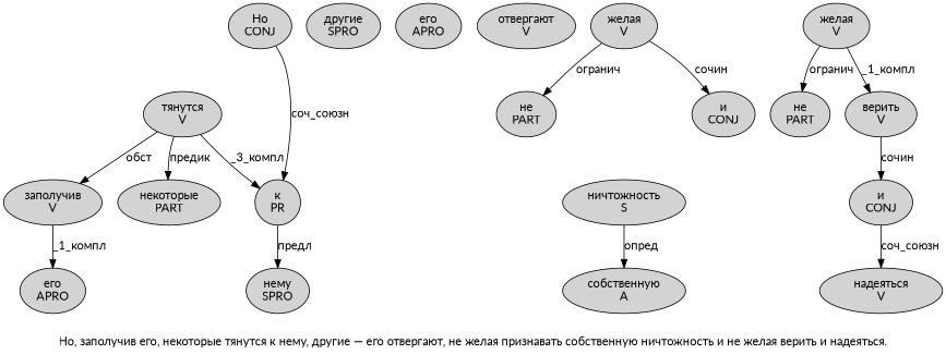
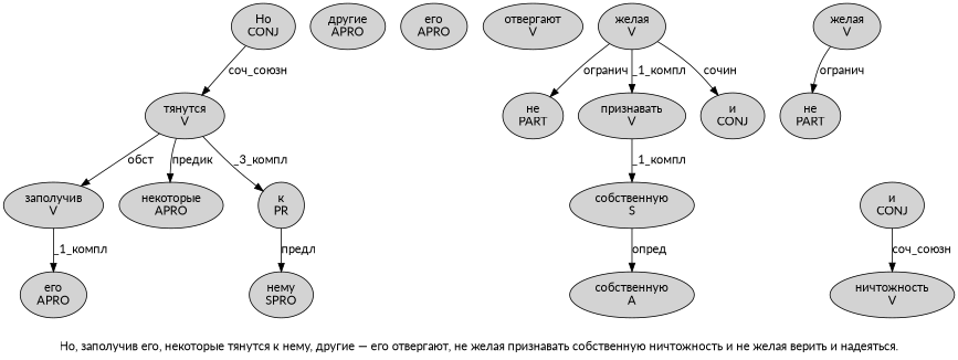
  digraph {
    fontname=Lato
    label="Но, заполучив его, некоторые тянутся к нему, другие — его отвергают, не желая признавать собственную ничтожность и не желая верить и надеяться."
    node [fillcolor=lightgray fontname=Lato penwidth=1 shape=ellipse style=filled]
    edge [fontname=Lato]
    n1 [label="Но\nCONJ"]
    n2 [label="тянутся\nV"]
    n3 [label="заполучив\nV"]
-   n4 [label="некоторые\nPART"]
+   n4 [label="некоторые\nAPRO"]
    n5 [label="к\nPR"]
    n6 [label="его\nAPRO"]
    n7 [label="нему\nSPRO"]
-   n8 [label="другие\nSPRO"]
+   n8 [label="другие\nAPRO"]
    n9 [label="его\nAPRO"]
    n10 [label="отвергают\nV"]
    n11 [label="не\nPART"]
    n12 [label="желая\nV"]
+   n13 [label="признавать\nV"]
    n14 [label="и\nCONJ"]
-   n15 [label="ничтожность\nS"]
+   n15 [label="собственную\nS"]
    n16 [label="собственную\nA"]
    n17 [label="не\nPART"]
    n18 [label="желая\nV"]
-   n19 [label="верить\nV"]
    n20 [label="и\nCONJ"]
-   n21 [label="надеяться\nV"]
-   n1 -> n5 [label="соч_союзн"]
+   n21 [label="ничтожность\nV"]
+   n1 -> n2 [label="соч_союзн"]
    n2 -> n3 [label="обст"]
    n2 -> n4 [label="предик"]
    n2 -> n5 [label="_3_компл"]
    n3 -> n6 [label="_1_компл"]
    n5 -> n7 [label="предл"]
    n12 -> n11 [label="огранич"]
+   n12 -> n13 [label="_1_компл"]
    n12 -> n14 [label="сочин"]
+   n13 -> n15 [label="_1_компл"]
    n15 -> n16 [label="опред"]
    n18 -> n17 [label="огранич"]
-   n18 -> n19 [label="_1_компл"]
-   n19 -> n20 [label="сочин"]
    n20 -> n21 [label="соч_союзн"]
  }
